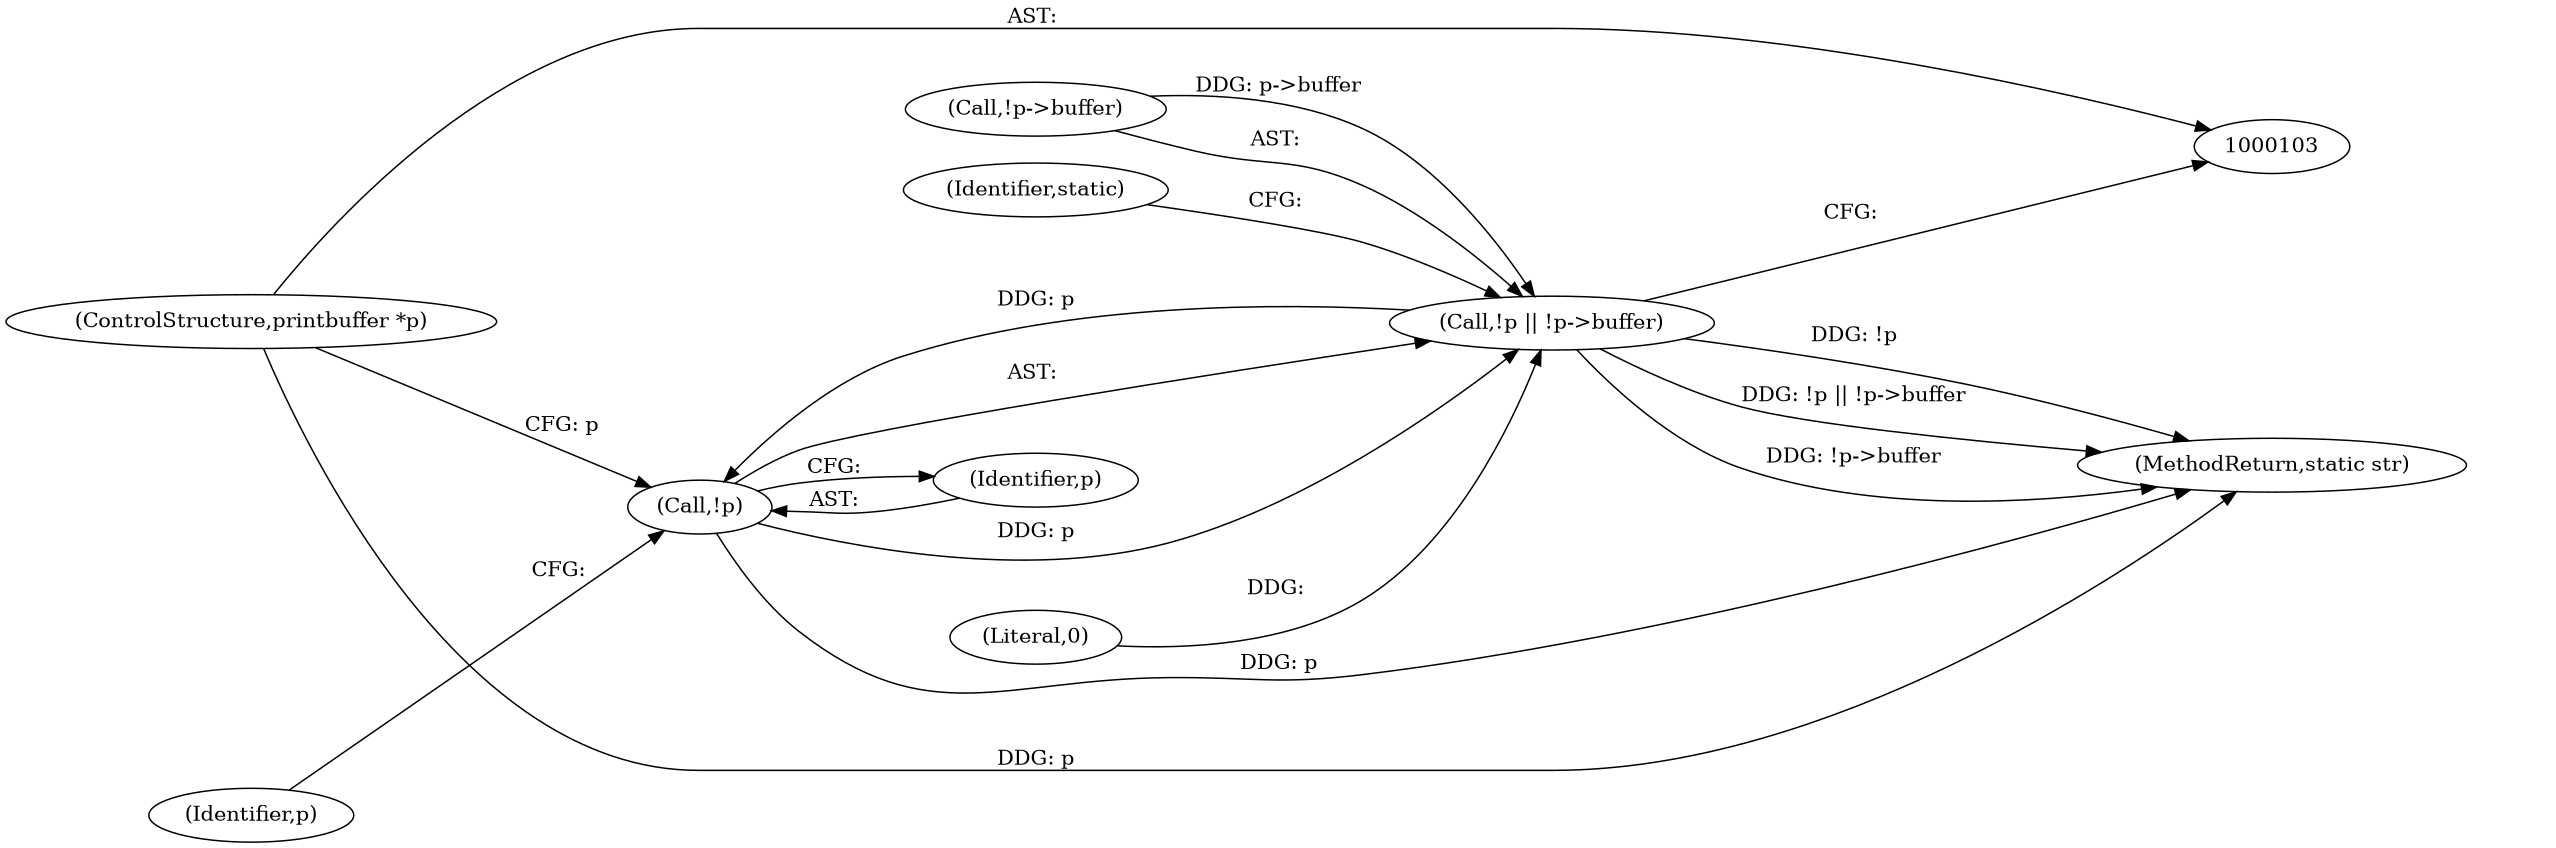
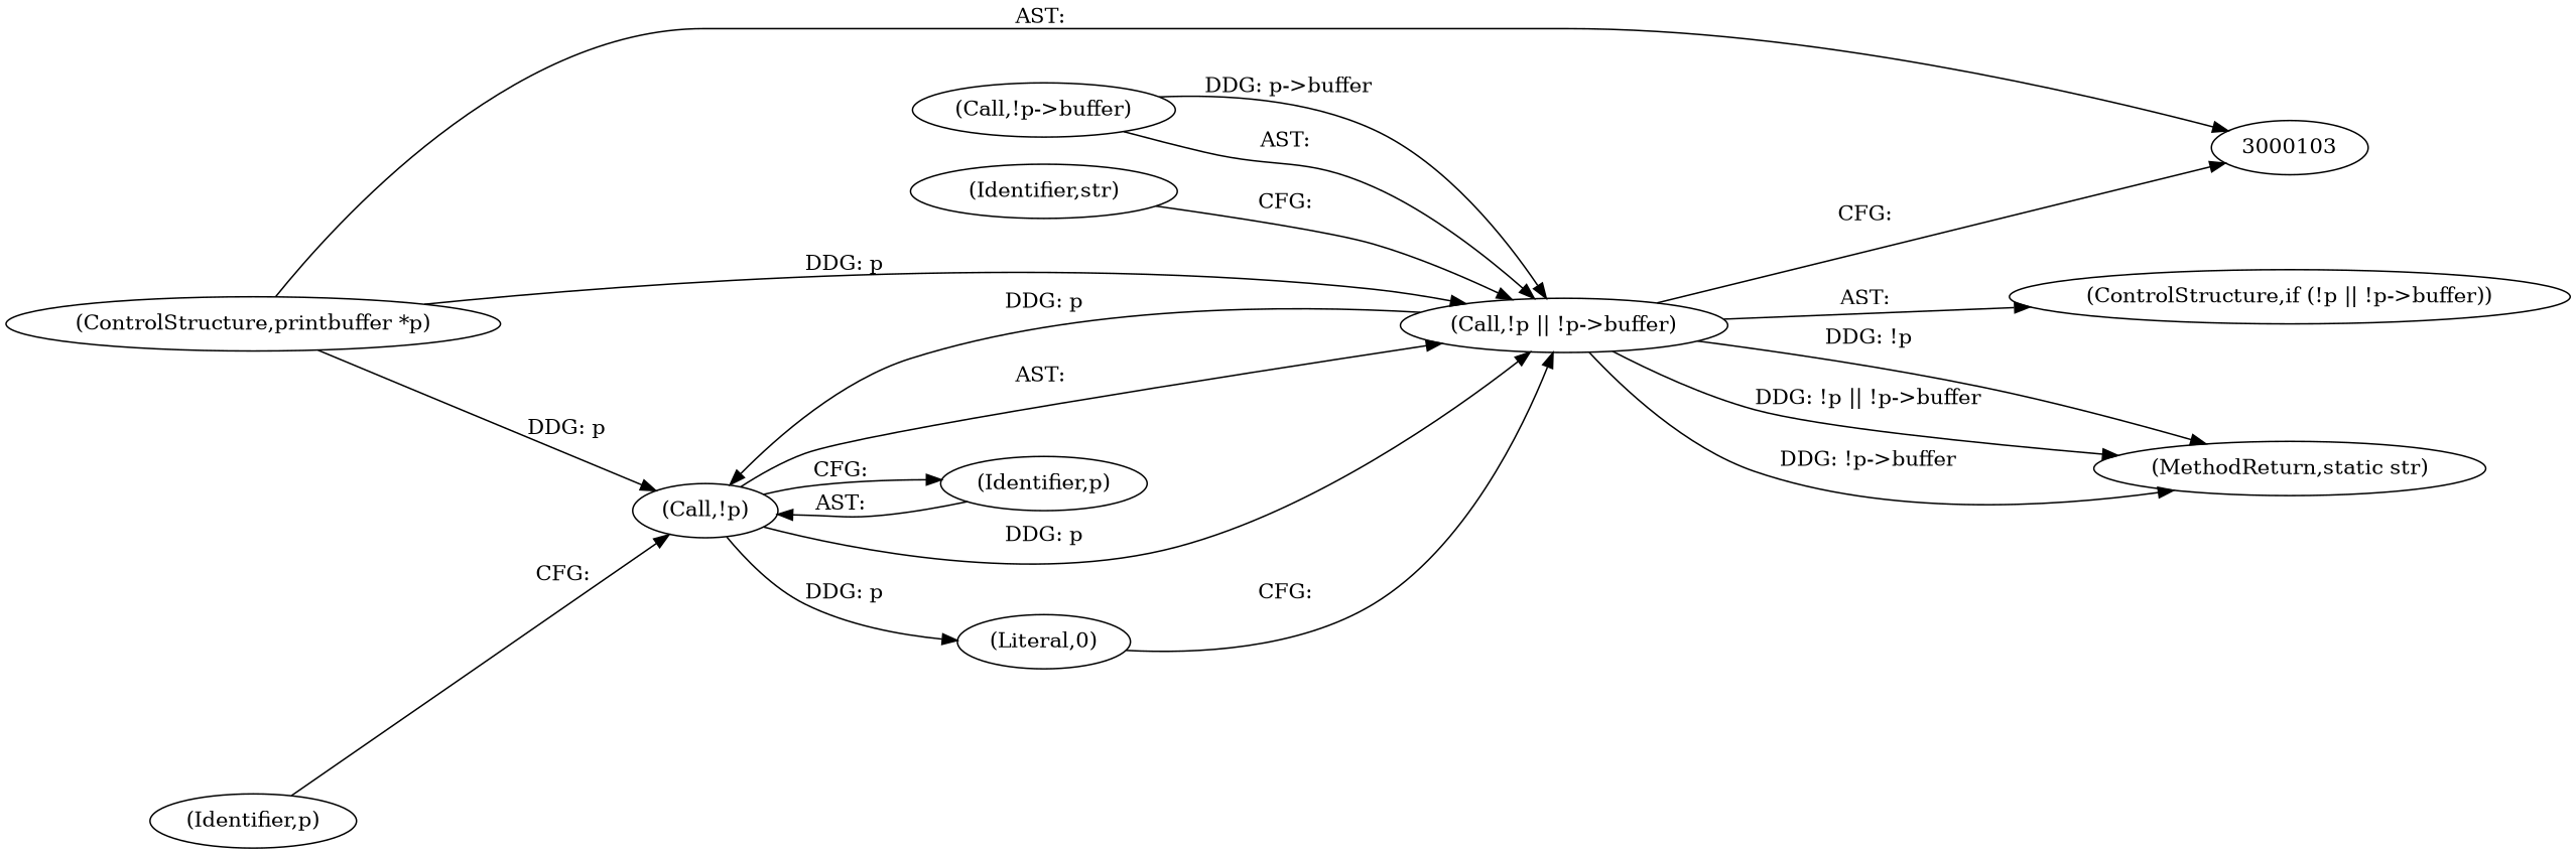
  digraph {
    rankdir=LR
    n1 [label="(Call,!p)"]
    n2 [label="(Call,!p || !p->buffer)"]
    n3 [label="(MethodReturn,static str)"]
    n4 [label="(Identifier,p)"]
-   1000103
+   1000103 [label=3000103]
+   n6 [label="(ControlStructure,if (!p || !p->buffer))"]
    n7 [label="(ControlStructure,printbuffer *p)"]
    n8 [label="(Call,!p->buffer)"]
    n9 [label="(Identifier,p)"]
-   n10 [label="(Identifier,static)"]
+   n10 [label="(Identifier,str)"]
    n11 [label="(Literal,0)"]
    n1 -> n2 [label="AST: "]
    n1 -> n2 [label="DDG: p"]
-   n1 -> n3 [label="DDG: p"]
+   n1 -> n11 [label="DDG: p"]
    n1 -> n4 [label="CFG: "]
    n2 -> n1 [label="DDG: p"]
    n2 -> n3 [label="DDG: !p || !p->buffer"]
    n2 -> n3 [label="DDG: !p->buffer"]
    n2 -> n3 [label="DDG: !p"]
    n2 -> 1000103 [label="CFG: "]
+   n2 -> n6 [label="AST: "]
    n4 -> n1 [label="AST: "]
-   n7 -> n1 [label="CFG: p"]
-   n7 -> n3 [label="DDG: p"]
+   n7 -> n1 [label="DDG: p"]
+   n7 -> n2 [label="DDG: p"]
    n7 -> 1000103 [label="AST: "]
    n8 -> n2 [label="AST: "]
    n8 -> n2 [label="DDG: p->buffer"]
    n9 -> n1 [label="CFG: "]
    n10 -> n2 [label="CFG: "]
-   n11 -> n2 [label="DDG: "]
+   n11 -> n2 [label="CFG: "]
  }
